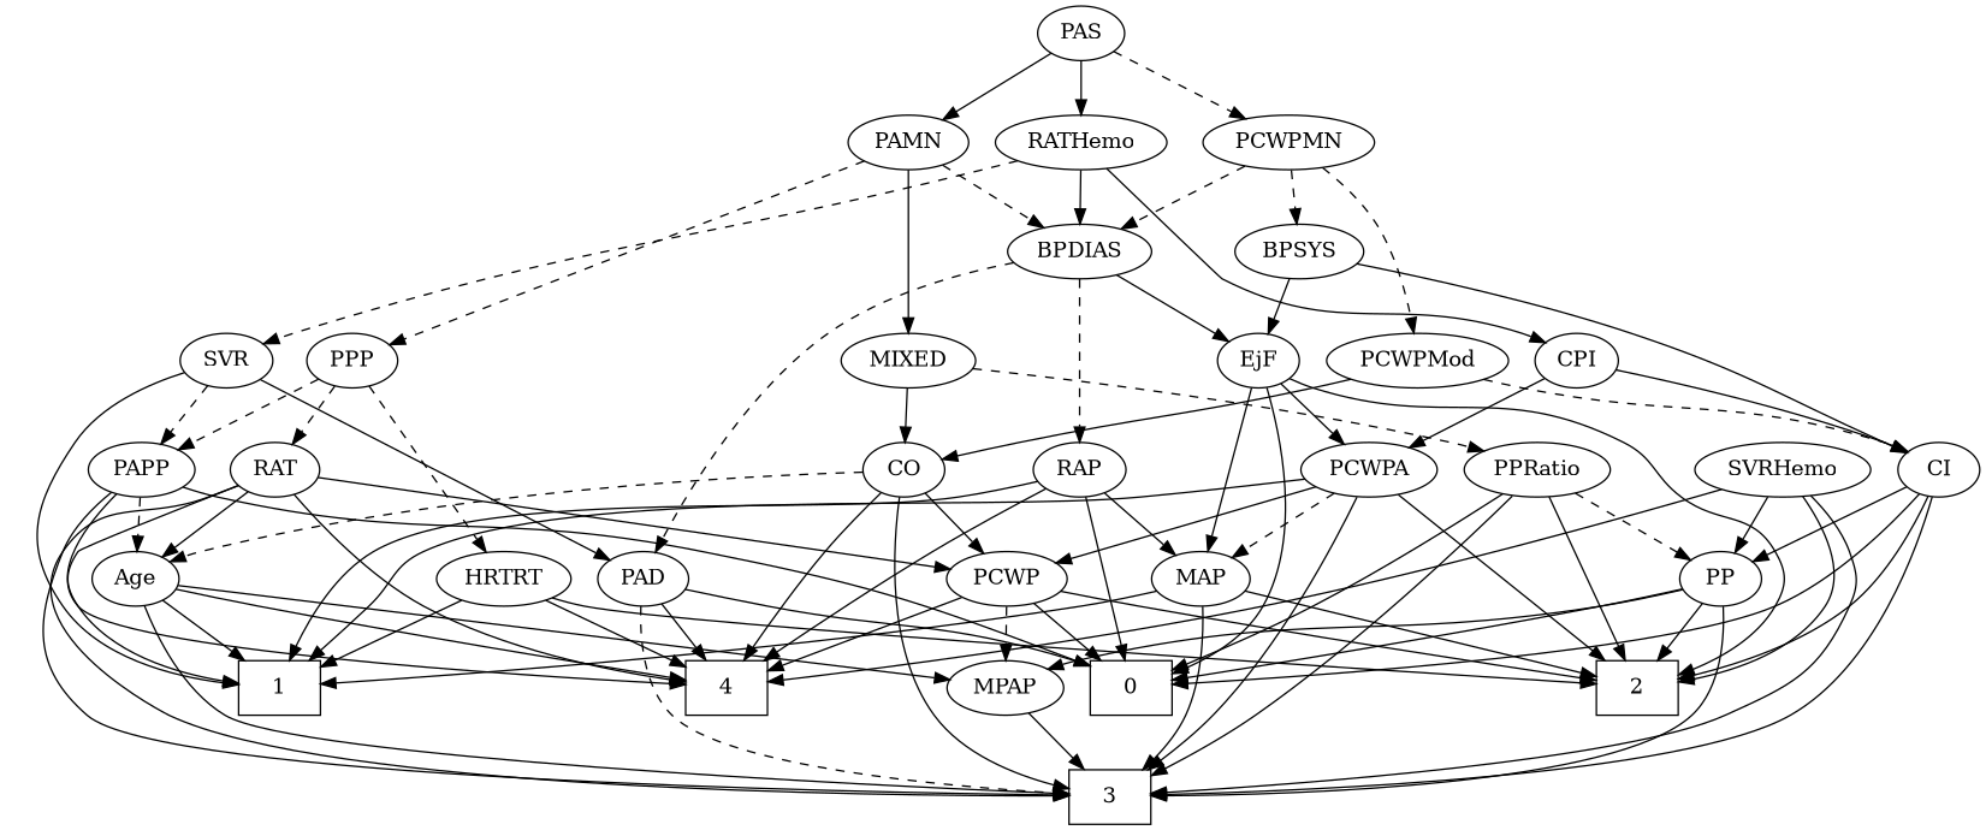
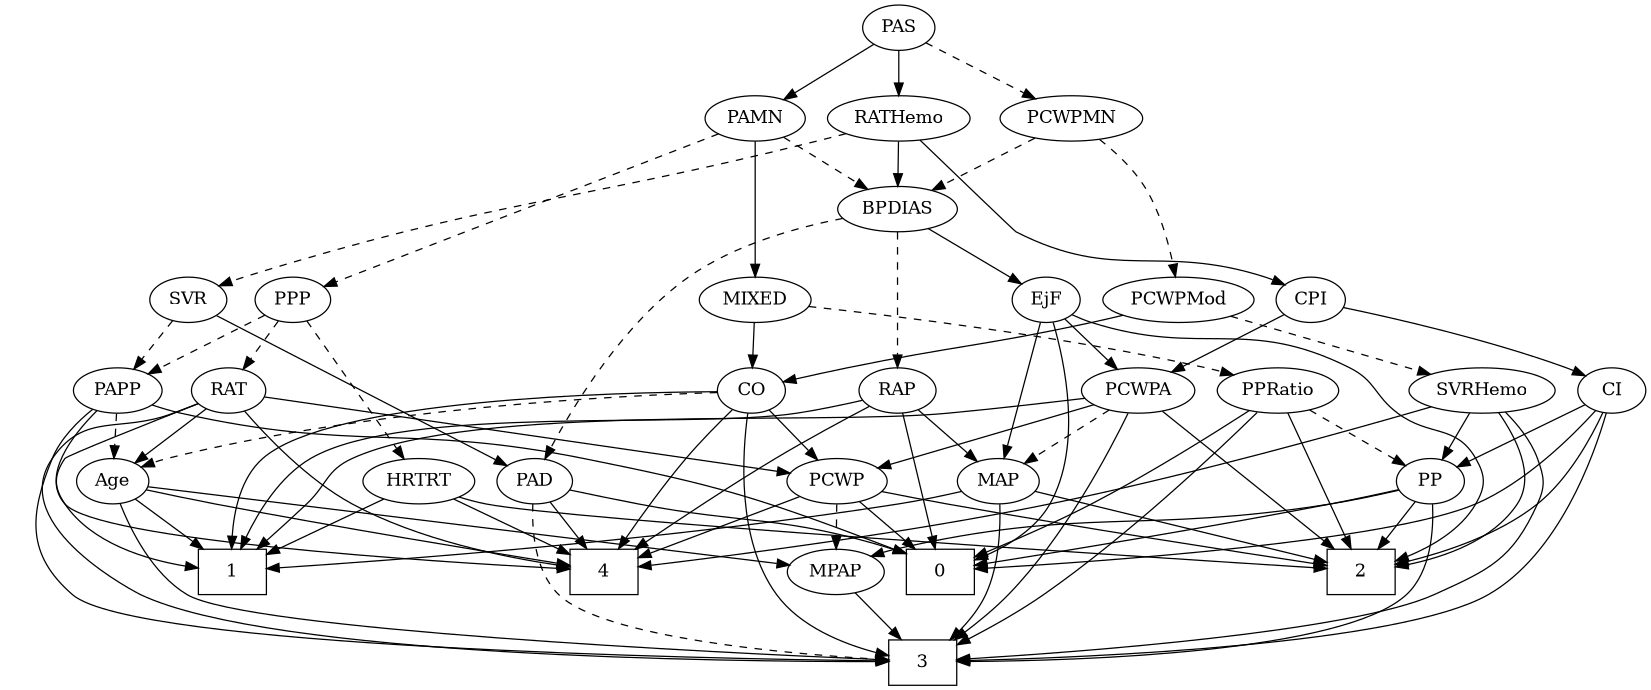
  strict digraph {
    fontname="DejaVu Serif"
    node [fontname="DejaVu Serif"]
    edge [fontname="DejaVu Serif" style=solid]
    1 [height=0.5 shape=box width=0.75]
    2 [height=0.5 shape=box width=0.75]
    3 [height=0.5 shape=box width=0.75]
    4 [height=0.5 shape=box width=0.75]
    n5 [height=0.5 label=0 shape=box width=0.75]
    Age [height=0.5 width=0.75]
    MPAP [height=0.5 width=0.97491]
    EjF [height=0.5 width=0.75]
    MAP [height=0.5 width=0.84854]
    PCWPA [height=0.5 width=1.1555]
    RAP [height=0.5 width=0.77632]
    MIXED [height=0.5 width=1.1193]
    CO [height=0.5 width=0.75]
    PPRatio [height=0.5 width=1.1013]
    PCWP [height=0.5 width=0.97491]
    PP [height=0.5 width=0.75]
-   BPSYS [height=0.5 width=1.0471]
    CI [height=0.5 width=0.75]
    PAD [height=0.5 width=0.79437]
    PAS [height=0.5 width=0.75]
    PAMN [height=0.5 width=1.011]
    RATHemo [height=0.5 width=1.3721]
    PCWPMN [height=0.5 width=1.3902]
    BPDIAS [height=0.5 width=1.1735]
    PPP [height=0.5 width=0.75]
    CPI [height=0.5 width=0.75]
    SVR [height=0.5 width=0.77632]
    PCWPMod [height=0.5 width=1.4443]
    RAT [height=0.5 width=0.75827]
    PAPP [height=0.5 width=0.88464]
    HRTRT [height=0.5 width=1.1013]
    SVRHemo [height=0.5 width=1.3902]
    Age -> 1
    Age -> 3
    Age -> 4
    Age -> MPAP
    MPAP -> 3
    EjF -> 2
    EjF -> n5
    EjF -> MAP
    EjF -> PCWPA
    MAP -> 1
    MAP -> 2
    MAP -> 3
    PCWPA -> 1
    PCWPA -> 2
    PCWPA -> 3
    PCWPA -> MAP [style=dashed]
    PCWPA -> PCWP
    RAP -> 1
    RAP -> 4
    RAP -> n5
    RAP -> MAP
    MIXED -> CO
    MIXED -> PPRatio [style=dashed]
-   SVR -> 1
+   CO -> 1
    CO -> 3
    CO -> 4
    CO -> Age [style=dashed]
    CO -> PCWP
    PPRatio -> 2
    PPRatio -> 3
    PPRatio -> n5
    PPRatio -> PP [style=dashed]
    PCWP -> 2
    PCWP -> 4
    PCWP -> n5
    PCWP -> MPAP [style=dashed]
    PP -> 2
    PP -> 3
    PP -> n5
    PP -> MPAP
-   BPSYS -> EjF
-   BPSYS -> CI
    CI -> 2
    CI -> 3
    CI -> n5
    CI -> PP
    PAD -> 3 [style=dashed]
    PAD -> 4
    PAD -> n5
    PAS -> PAMN
    PAS -> RATHemo
    PAS -> PCWPMN [style=dashed]
    PAMN -> MIXED
    PAMN -> BPDIAS [style=dashed]
    PAMN -> PPP [style=dashed]
    RATHemo -> BPDIAS
    RATHemo -> CPI
    RATHemo -> SVR [style=dashed]
-   PCWPMN -> BPSYS [style=dashed]
    PCWPMN -> BPDIAS [style=dashed]
    PCWPMN -> PCWPMod [style=dashed]
    BPDIAS -> EjF
    BPDIAS -> RAP [style=dashed]
    BPDIAS -> PAD [style=dashed]
    PPP -> RAT [style=dashed]
    PPP -> PAPP [style=dashed]
    PPP -> HRTRT [style=dashed]
    CPI -> PCWPA
    CPI -> CI
    SVR -> PAD
    SVR -> PAPP [style=dashed]
    PCWPMod -> CO
-   PCWPMod -> CI [style=dashed]
+   PCWPMod -> SVRHemo [style=dashed]
    RAT -> 1
    RAT -> 3
    RAT -> 4
    RAT -> Age
    RAT -> PCWP
    PAPP -> 3
    PAPP -> 4
    PAPP -> n5
    PAPP -> Age [style=dashed]
    HRTRT -> 1
    HRTRT -> 2
    HRTRT -> 4
    SVRHemo -> 2
    SVRHemo -> 3
    SVRHemo -> 4
    SVRHemo -> PP
  }
